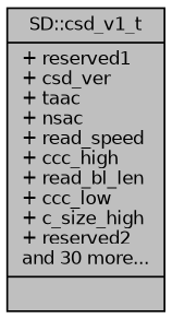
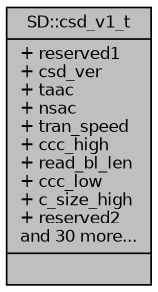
  digraph {
-   n1 [color=black fillcolor=grey75 fontcolor=black fontname=Helvetica fontsize=10 height=0.2 label="{SD::csd_v1_t\n|+ reserved1\l+ csd_ver\l+ taac\l+ nsac\l+ read_speed\l+ ccc_high\l+ read_bl_len\l+ ccc_low\l+ c_size_high\l+ reserved2\land 30 more...\l|}" shape=record style=filled width=0.4]
+   n1 [color=black fillcolor=grey75 fontcolor=black fontname=Helvetica fontsize=10 height=0.2 label="{SD::csd_v1_t\n|+ reserved1\l+ csd_ver\l+ taac\l+ nsac\l+ tran_speed\l+ ccc_high\l+ read_bl_len\l+ ccc_low\l+ c_size_high\l+ reserved2\land 30 more...\l|}" shape=record style=filled width=0.4]
  }
